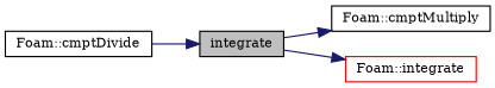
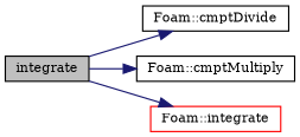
  digraph {
    fontname="DejaVu Serif"
    rankdir=LR
    node [color=black fontname="DejaVu Serif" fontsize=10 shape=record]
    edge [color=midnightblue fontname="DejaVu Serif" fontsize=10 labelfontname=Helvetica labelfontsize=10 style=solid]
    n1 [fillcolor=grey75 fontcolor=black height=0.2 label=integrate style=filled width=0.4]
    n2 [height=0.2 label="Foam::cmptDivide" width=0.4]
    n3 [height=0.2 label="Foam::cmptMultiply" width=0.4]
    n4 [color=red height=0.2 label="Foam::integrate" width=0.4]
-   n2 -> n1
+   n1 -> n2
    n1 -> n3
    n1 -> n4
  }
